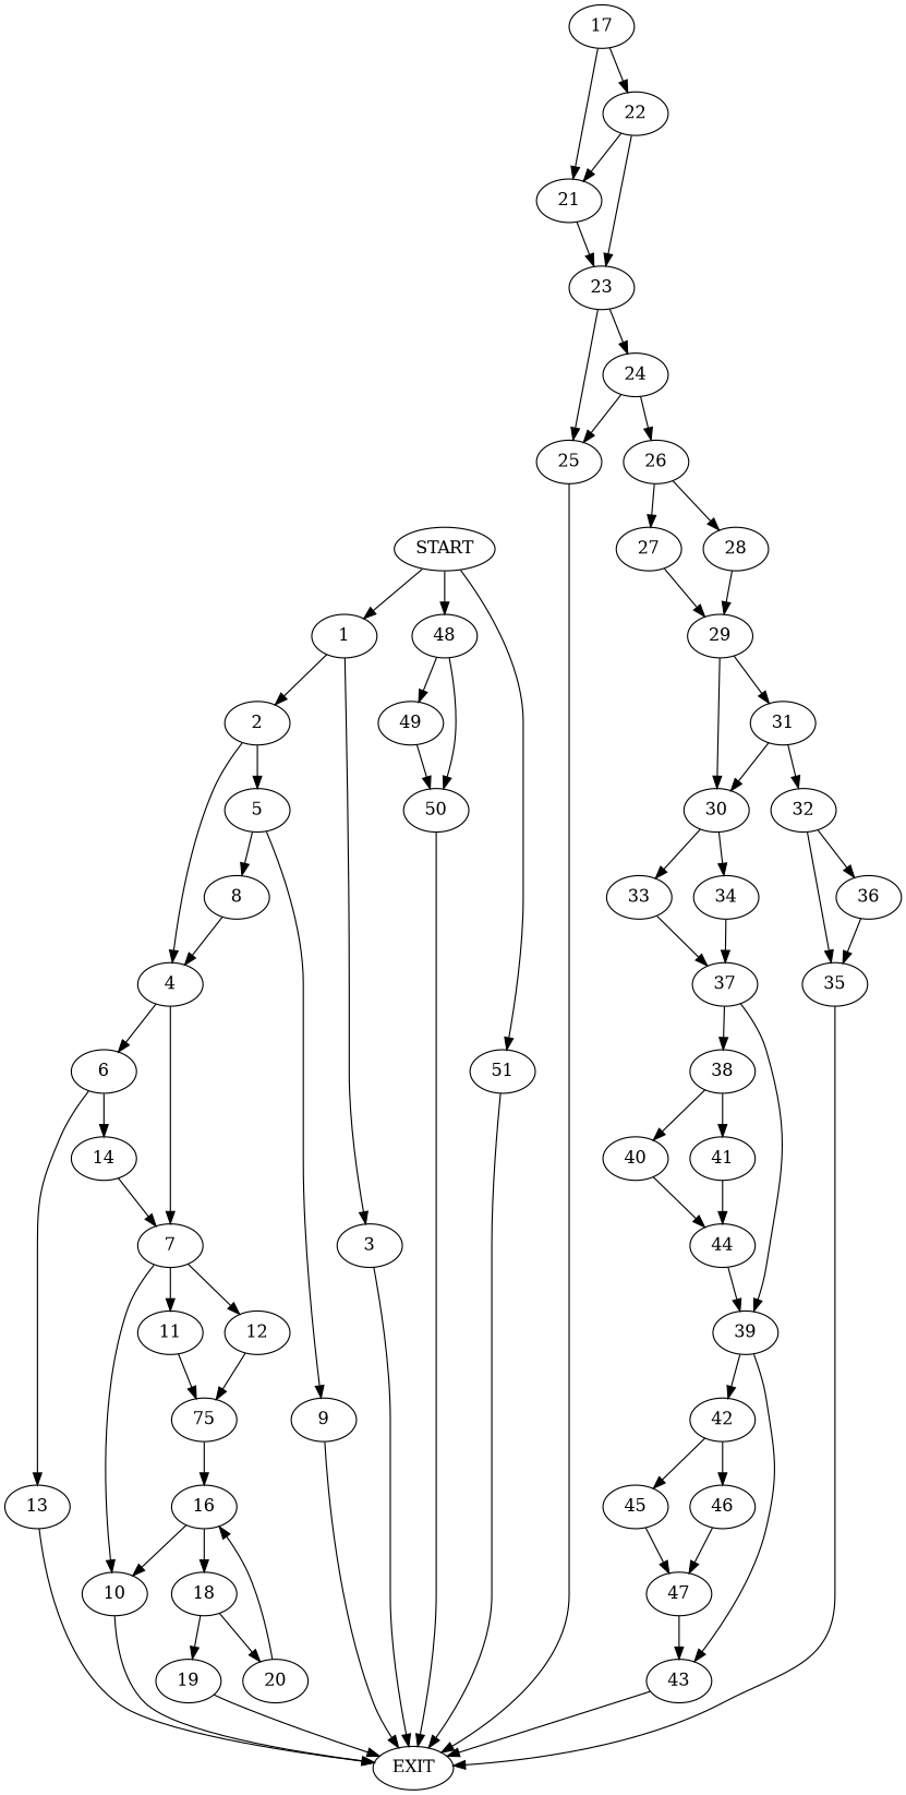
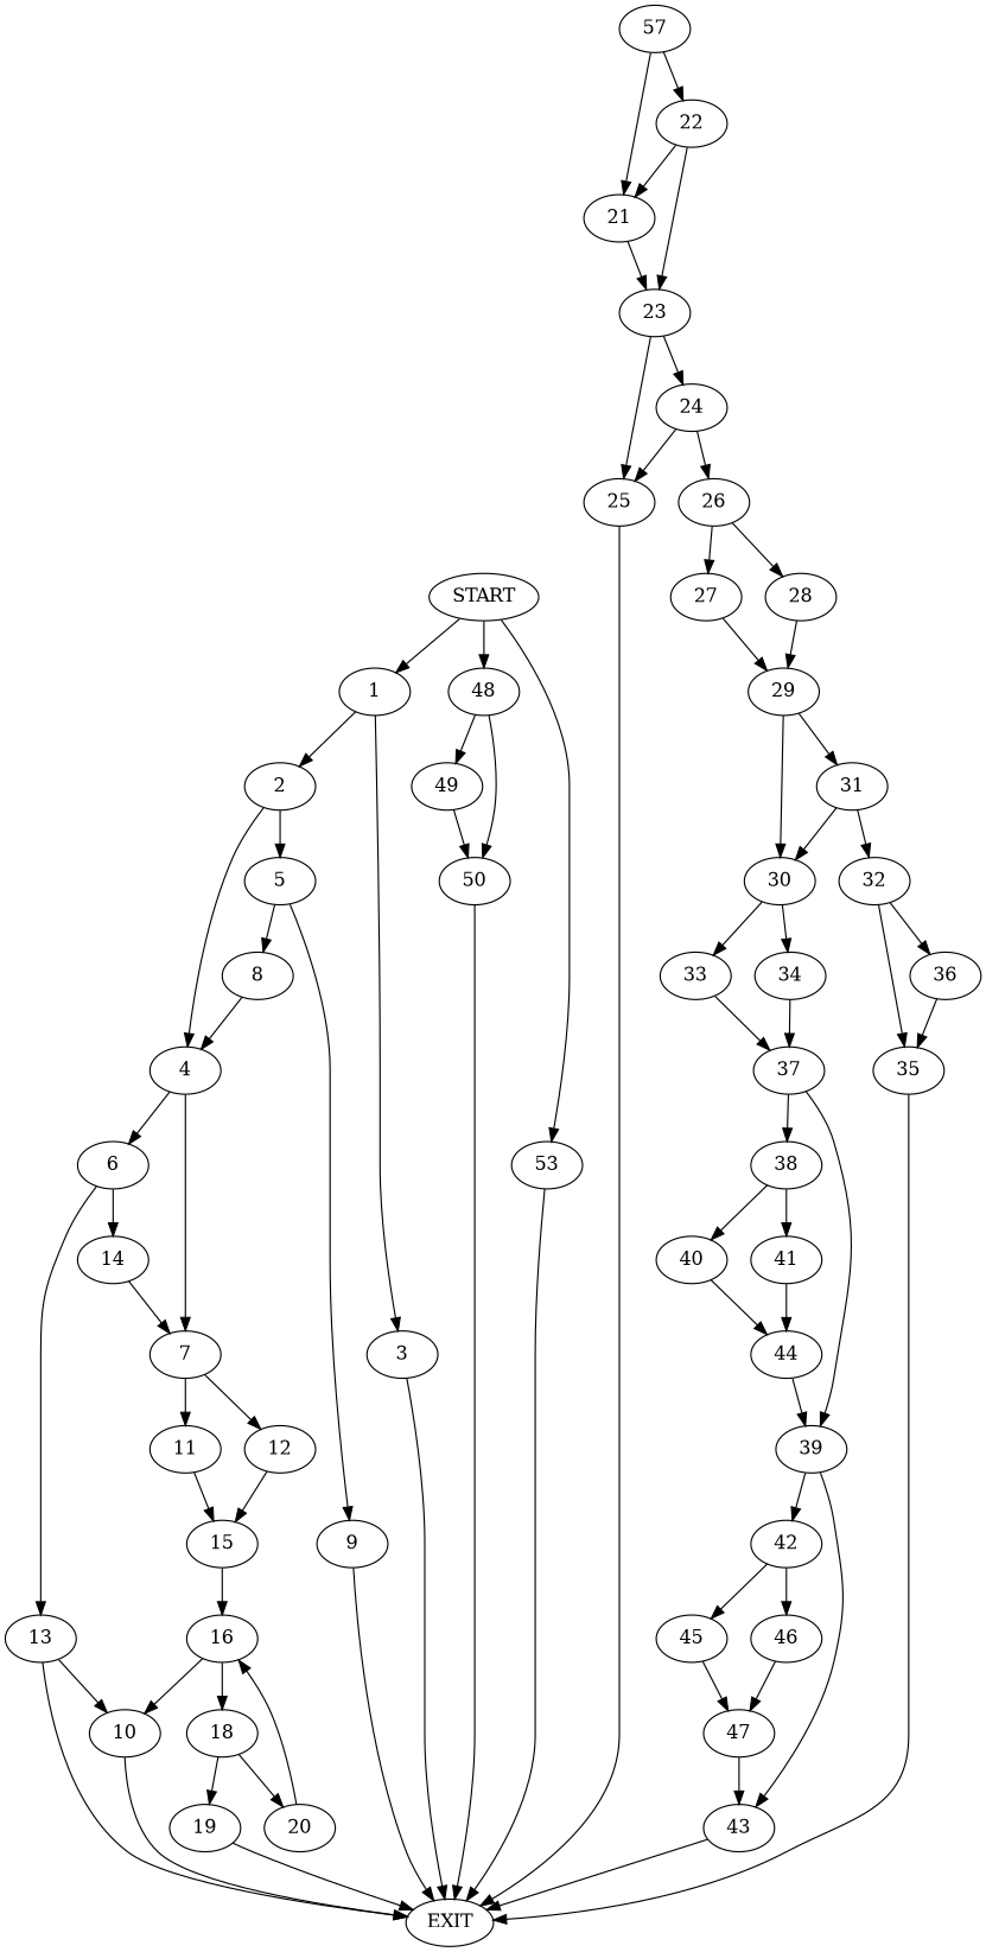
  digraph {
    n1 [label=START]
    1
    48
-   51
+   51 [label=53]
    2
    3
    49
    50
    n9 [label=EXIT]
    4
    5
    6
    7
    8
    9
    13
    14
    10
    11
    12
-   15 [label=75]
+   15
    16
    18
-   17
+   17 [label=57]
    21
    22
    19
    20
    23
    24
    25
    26
    27
    28
    29
    30
    31
    33
    34
    32
    37
    35
    36
    38
    39
    40
    41
    42
    43
    44
    45
    46
    47
    n1 -> 1
    n1 -> 48
    n1 -> 51
    1 -> 2
    1 -> 3
    48 -> 49
    48 -> 50
    51 -> n9
    2 -> 4
    2 -> 5
    3 -> n9
    49 -> 50
    50 -> n9
    4 -> 6
    4 -> 7
    5 -> 8
    5 -> 9
    6 -> 13
    6 -> 14
-   7 -> 10
+   13 -> 10
    7 -> 11
    7 -> 12
    8 -> 4
    9 -> n9
    13 -> n9
    14 -> 7
    10 -> n9
    11 -> 15
    12 -> 15
    15 -> 16
    16 -> 10
    16 -> 18
    18 -> 19
    18 -> 20
    17 -> 21
    17 -> 22
    21 -> 23
    22 -> 21
    22 -> 23
    19 -> n9
    20 -> 16
    23 -> 24
    23 -> 25
    24 -> 25
    24 -> 26
    25 -> n9
    26 -> 27
    26 -> 28
    27 -> 29
    28 -> 29
    29 -> 30
    29 -> 31
    30 -> 33
    30 -> 34
    31 -> 30
    31 -> 32
    33 -> 37
    34 -> 37
    32 -> 35
    32 -> 36
    37 -> 38
    37 -> 39
    35 -> n9
    36 -> 35
    38 -> 40
    38 -> 41
    39 -> 42
    39 -> 43
    40 -> 44
    41 -> 44
    42 -> 45
    42 -> 46
    43 -> n9
    44 -> 39
    45 -> 47
    46 -> 47
    47 -> 43
  }
